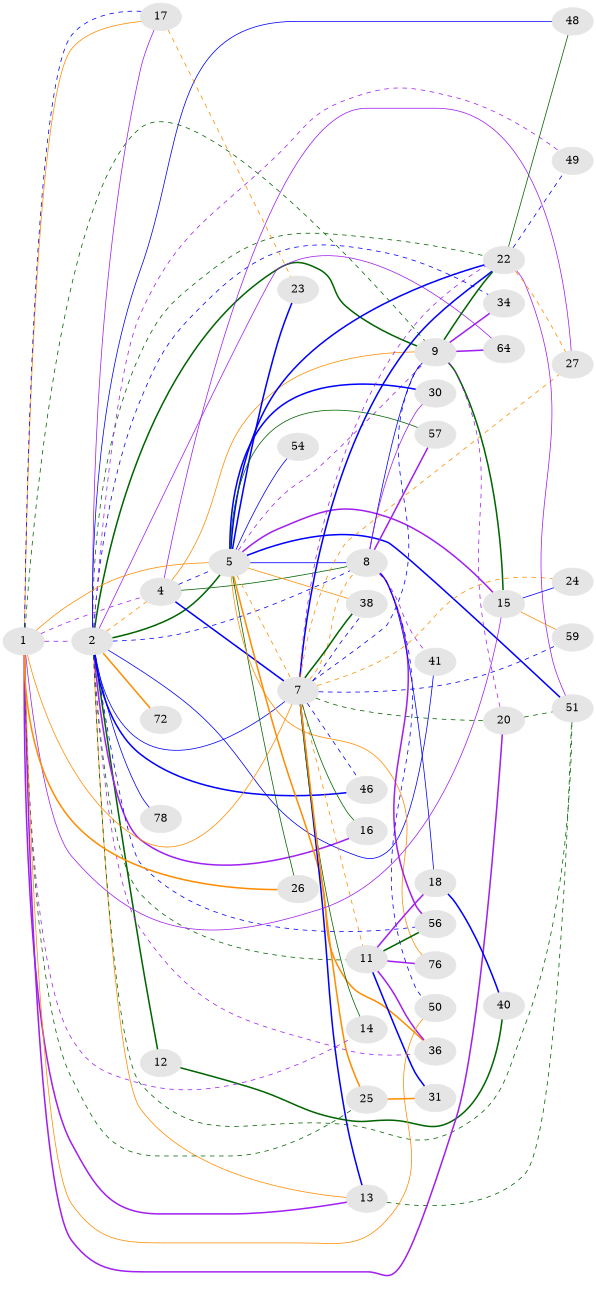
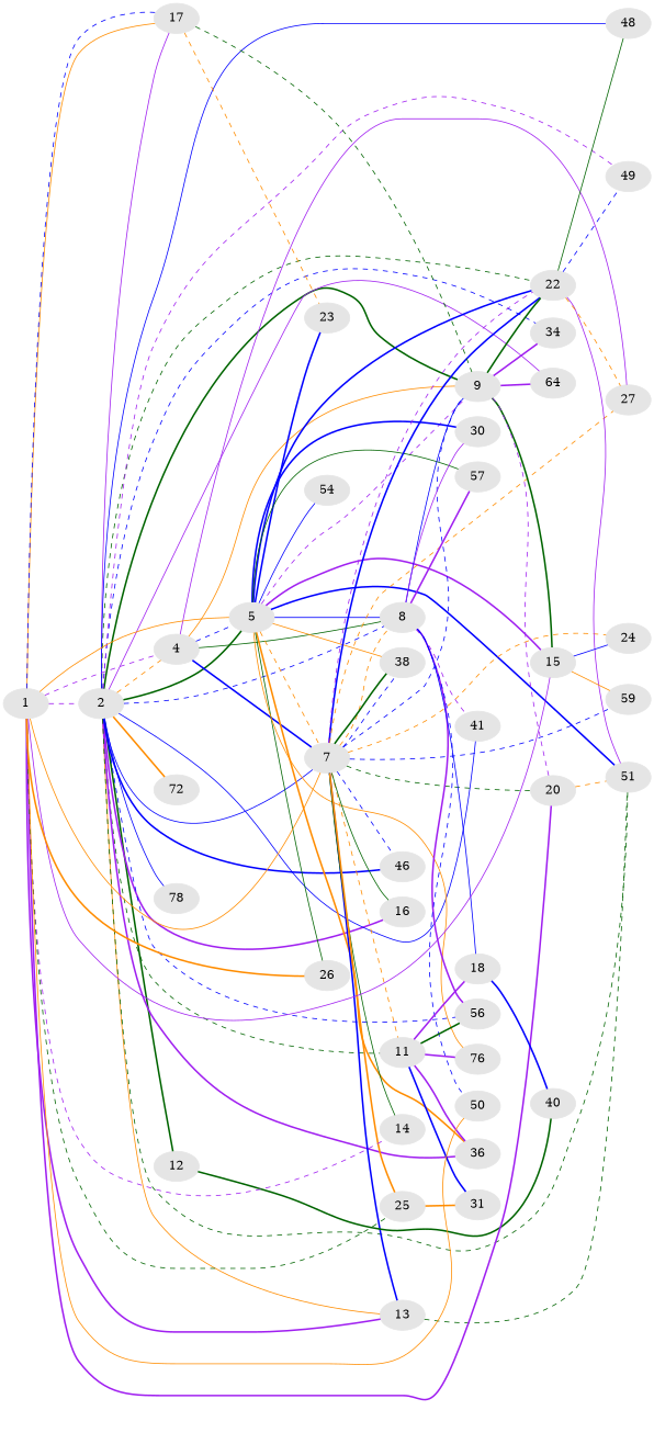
  graph {
    rankdir=LR
    node [color=gray90 style=filled]
    edge [color=blue style=dashed]
    2 [super="+21+66+74+85+3+32+44+33"]
    4 [super="+45+73+86"]
    5 [super="+61+10"]
    7
    8 [super="+58"]
    9 [super="+19+37"]
    13 [super="+88"]
    17 [super="+35"]
    11
    12
    16
    22 [super="+83+63+52+43"]
    34
    36 [super="+82+62"]
    41
    46
    48
    49
    51 [super="+81+53"]
    56 [super="+75+87"]
    64
    72
    78
    1
    14
    15
    20 [super="+55"]
    25
    26
    50
    27 [super="+70"]
    23
    30
    38 [super="+65"]
    54
    57
    76 [super="+84"]
    24
    59
    18
    31
    40
    2 -- 4 [color=darkorange weight=4]
    2 -- 5 [color=darkgreen style=bold weight=10]
    2 -- 7 [style=solid weight=4]
    2 -- 8 [weight=3]
    2 -- 9 [color=darkgreen style=bold weight=3]
    2 -- 13 [color=darkorange style=solid]
    2 -- 17 [color=purple style=solid weight=2]
    2 -- 11 [color=darkgreen weight=2]
    2 -- 12 [color=darkgreen style=bold weight=3]
    2 -- 16 [color=purple style=bold]
    2 -- 22 [color=darkgreen]
    2 -- 34
-   2 -- 36 [color=purple weight=2]
+   2 -- 36 [color=purple style=bold weight=2]
    2 -- 41 [style=solid]
    2 -- 46 [style=bold]
    2 -- 48 [style=solid weight=2]
    2 -- 49 [color=purple]
    2 -- 51 [color=darkgreen]
    2 -- 56 [weight=2]
    2 -- 64 [color=purple style=solid]
    2 -- 72 [color=darkorange style=bold]
    2 -- 78 [style=solid]
    4 -- 5 [weight=4]
    4 -- 7 [style=bold weight=2]
    4 -- 8 [color=darkgreen style=solid]
    4 -- 9 [color=darkorange style=solid]
    4 -- 27 [color=purple style=solid]
    5 -- 7 [color=darkorange weight=4]
    5 -- 8 [style=solid weight=2]
    5 -- 9 [color=purple weight=3]
    5 -- 22 [style=bold]
    5 -- 36 [color=darkorange style=bold]
    5 -- 51 [style=bold]
    5 -- 15 [color=purple style=bold]
    5 -- 26 [color=darkgreen style=solid]
    5 -- 23 [style=bold]
    5 -- 30 [style=bold]
    5 -- 38 [color=darkorange style=solid]
    5 -- 54 [style=solid]
    5 -- 57 [color=darkgreen style=solid]
    5 -- 76 [color=darkorange style=solid weight=2]
    7 -- 8 [color=darkorange]
    7 -- 9 [weight=2]
    7 -- 13 [style=bold]
    7 -- 11 [color=darkorange]
    7 -- 16 [color=darkgreen style=solid]
    7 -- 22 [style=bold weight=2]
    7 -- 22 [color=purple]
    7 -- 46
    7 -- 14 [color=darkgreen style=solid]
    7 -- 20 [color=darkgreen]
    7 -- 25 [color=darkorange style=bold]
    7 -- 27 [color=darkorange weight=2]
    7 -- 38
    7 -- 38 [color=darkgreen style=bold]
    7 -- 24 [color=darkorange]
    7 -- 59
    8 -- 9 [style=solid]
    8 -- 41 [color=purple]
    8 -- 56 [color=purple style=bold]
    8 -- 50
    8 -- 30 [color=purple style=solid]
    8 -- 57 [color=purple style=bold]
    8 -- 18 [style=solid]
    9 -- 22 [color=darkgreen style=bold]
    9 -- 34 [color=purple style=bold]
    9 -- 64 [color=purple style=bold]
    9 -- 15 [color=darkgreen style=bold]
    9 -- 20 [color=purple]
    13 -- 51 [color=darkgreen]
    17 -- 23 [color=darkorange]
    11 -- 36 [color=purple style=bold]
    11 -- 56 [color=darkgreen style=bold]
    11 -- 76 [color=purple style=bold]
    11 -- 18 [color=purple style=bold]
    11 -- 31 [style=bold]
    12 -- 40 [color=darkgreen style=bold]
    22 -- 48 [color=darkgreen style=solid]
    22 -- 49
    22 -- 51 [color=purple style=solid weight=2]
    22 -- 27 [color=darkorange]
    1 -- 2 [color=purple weight=3]
    1 -- 4 [color=purple]
    1 -- 5 [color=darkorange style=solid weight=2]
    1 -- 7 [color=darkorange style=solid]
-   1 -- 9 [color=darkgreen]
+   17 -- 9 [color=darkgreen]
    1 -- 13 [color=purple style=bold]
    1 -- 17 [color=darkorange style=solid]
    1 -- 17
    1 -- 14 [color=purple]
    1 -- 15 [color=purple style=solid]
    1 -- 20 [color=purple style=bold]
    1 -- 25 [color=darkgreen]
    1 -- 26 [color=darkorange style=bold]
    1 -- 50 [color=darkorange style=solid]
    15 -- 24 [style=solid]
    15 -- 59 [color=darkorange style=solid]
-   20 -- 51 [color=darkgreen]
+   20 -- 51 [color=darkorange]
    25 -- 31 [color=darkorange style=bold]
    18 -- 40 [style=bold]
  }
